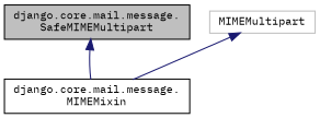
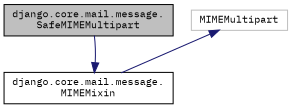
  digraph {
    fontname="IBM Plex Mono"
    node [color=black fillcolor=white fontname="IBM Plex Mono" fontsize=10 shape=record style=filled]
    edge [color=midnightblue dir=back fontname="IBM Plex Mono" fontsize=10 labelfontname=Helvetica labelfontsize=10 style=solid]
    n1 [fillcolor=grey75 fontcolor=black height=0.2 label="django.core.mail.message.\lSafeMIMEMultipart" width=0.4]
    n2 [height=0.2 label="django.core.mail.message.\lMIMEMixin" width=0.4]
    n3 [color=grey75 height=0.2 label=MIMEMultipart width=0.4]
-   n1 -> n2
+   n2 -> n1
    n3 -> n2
  }
